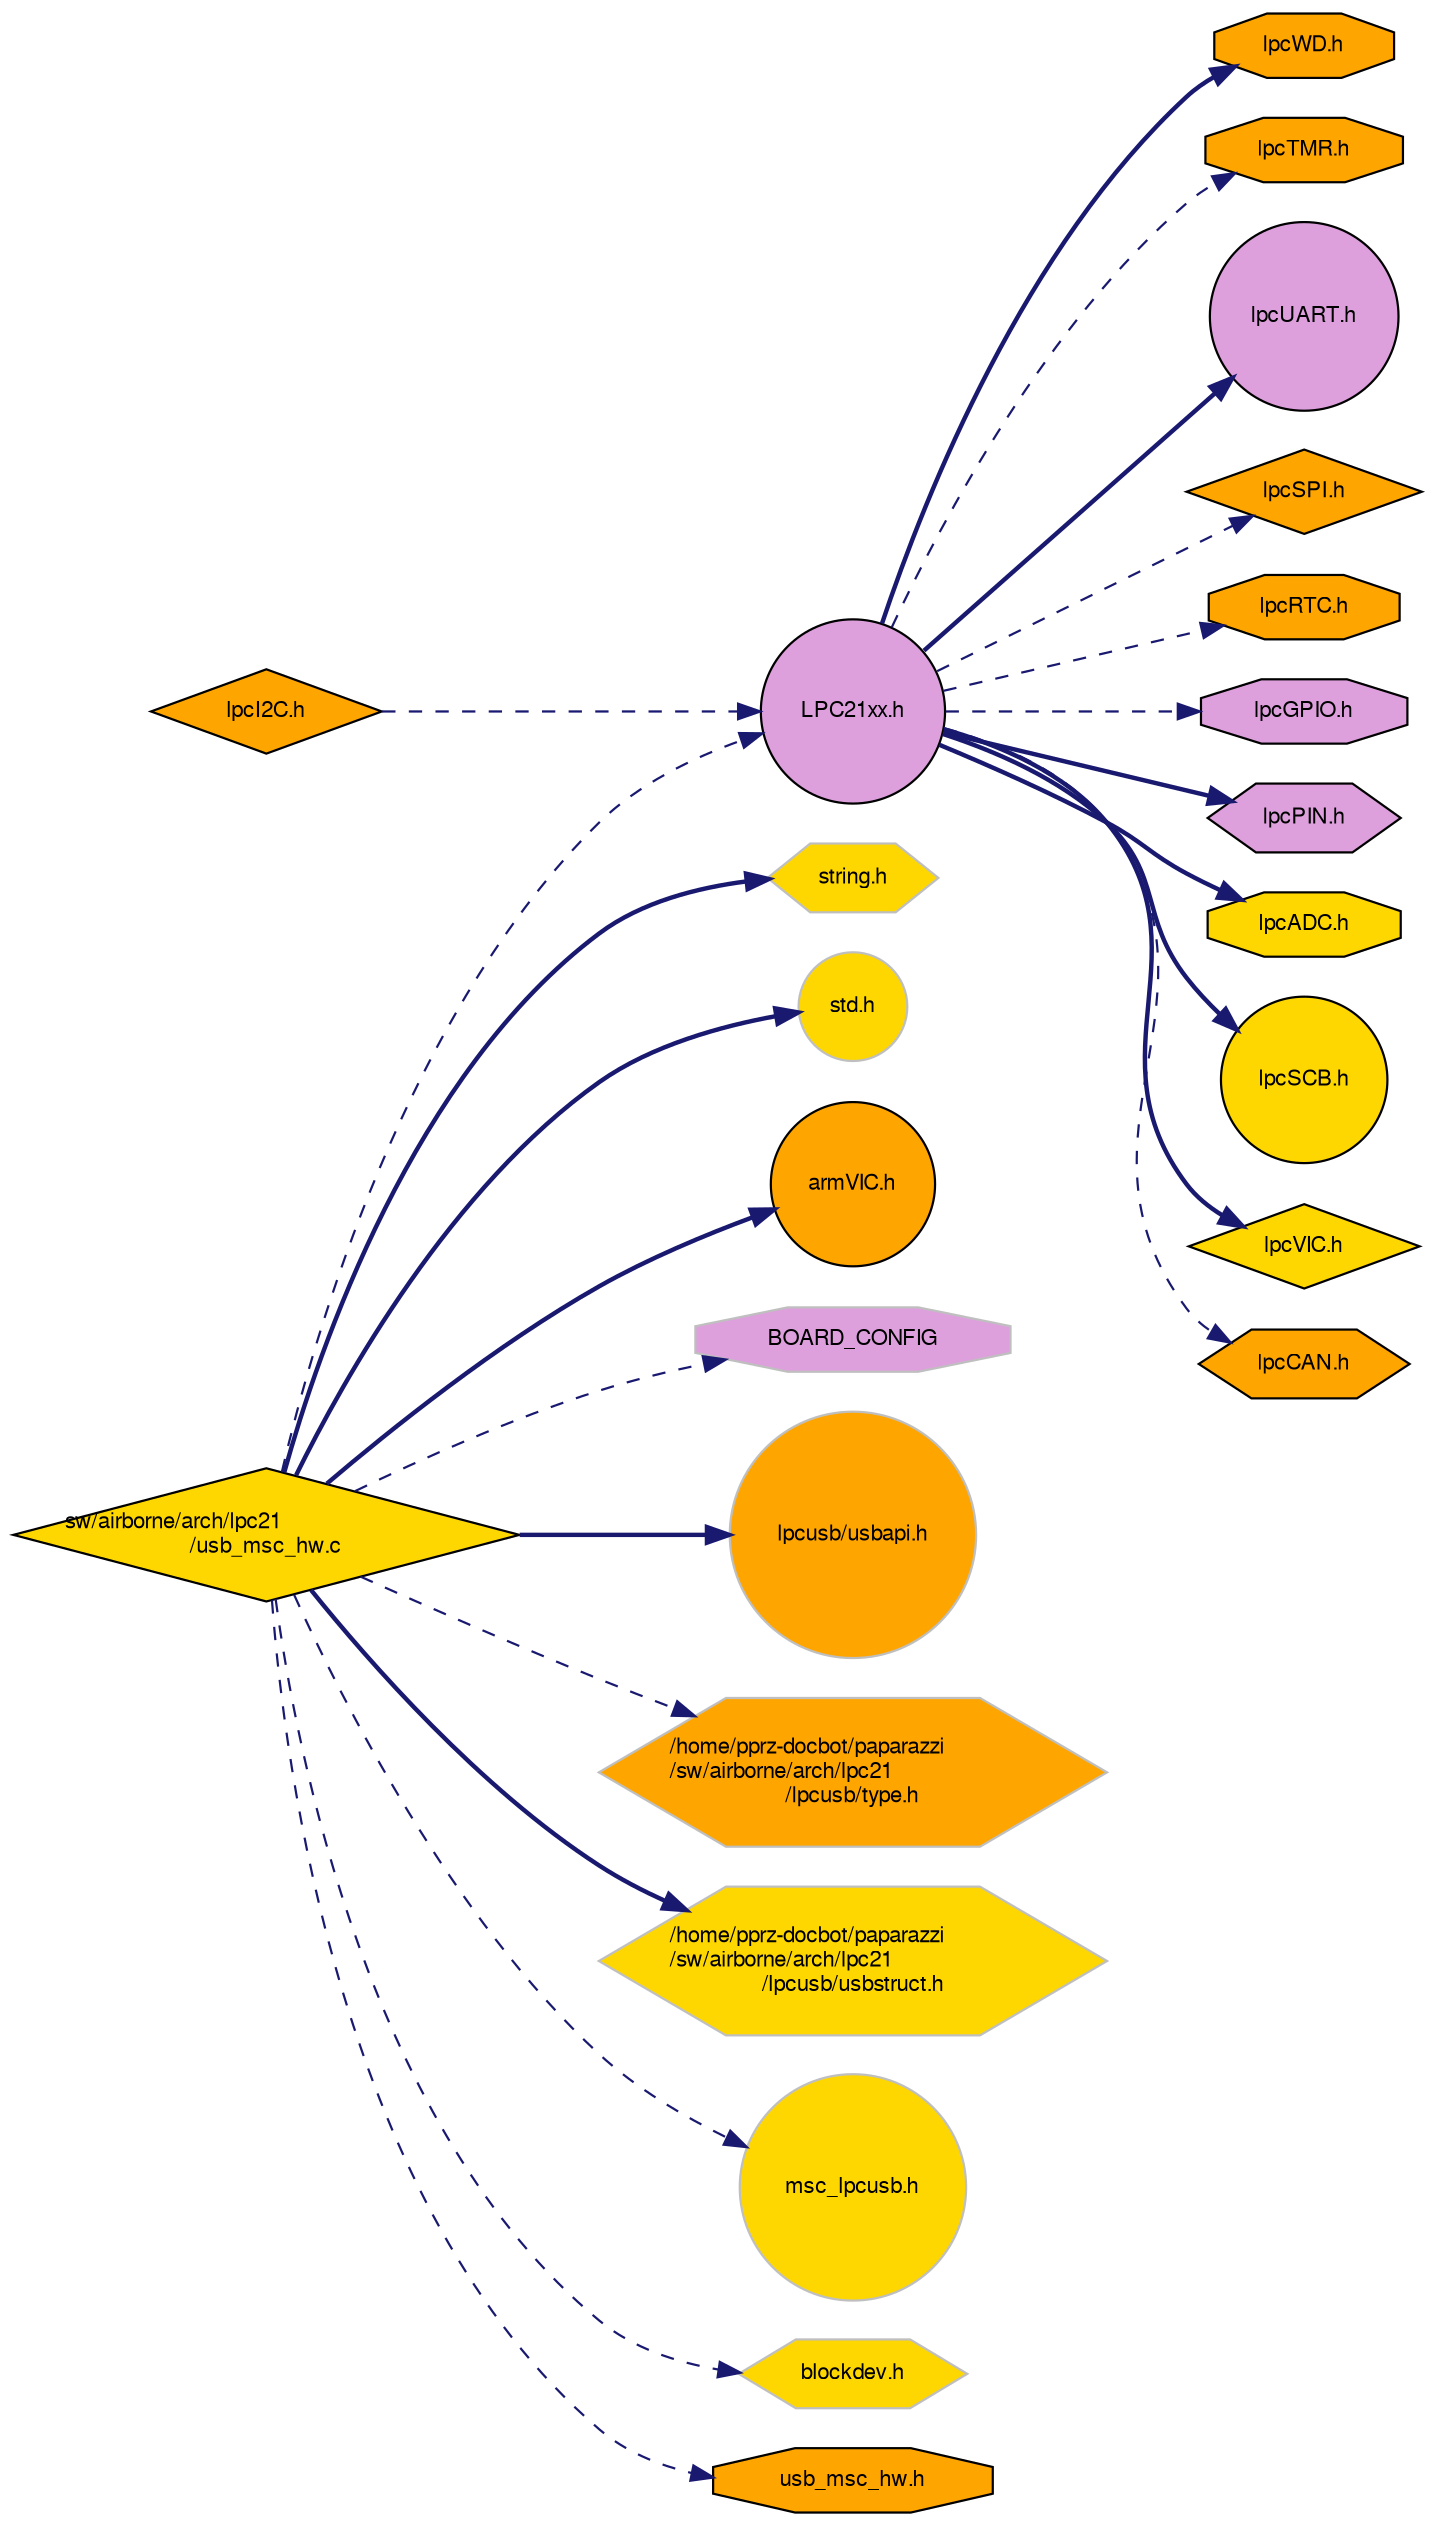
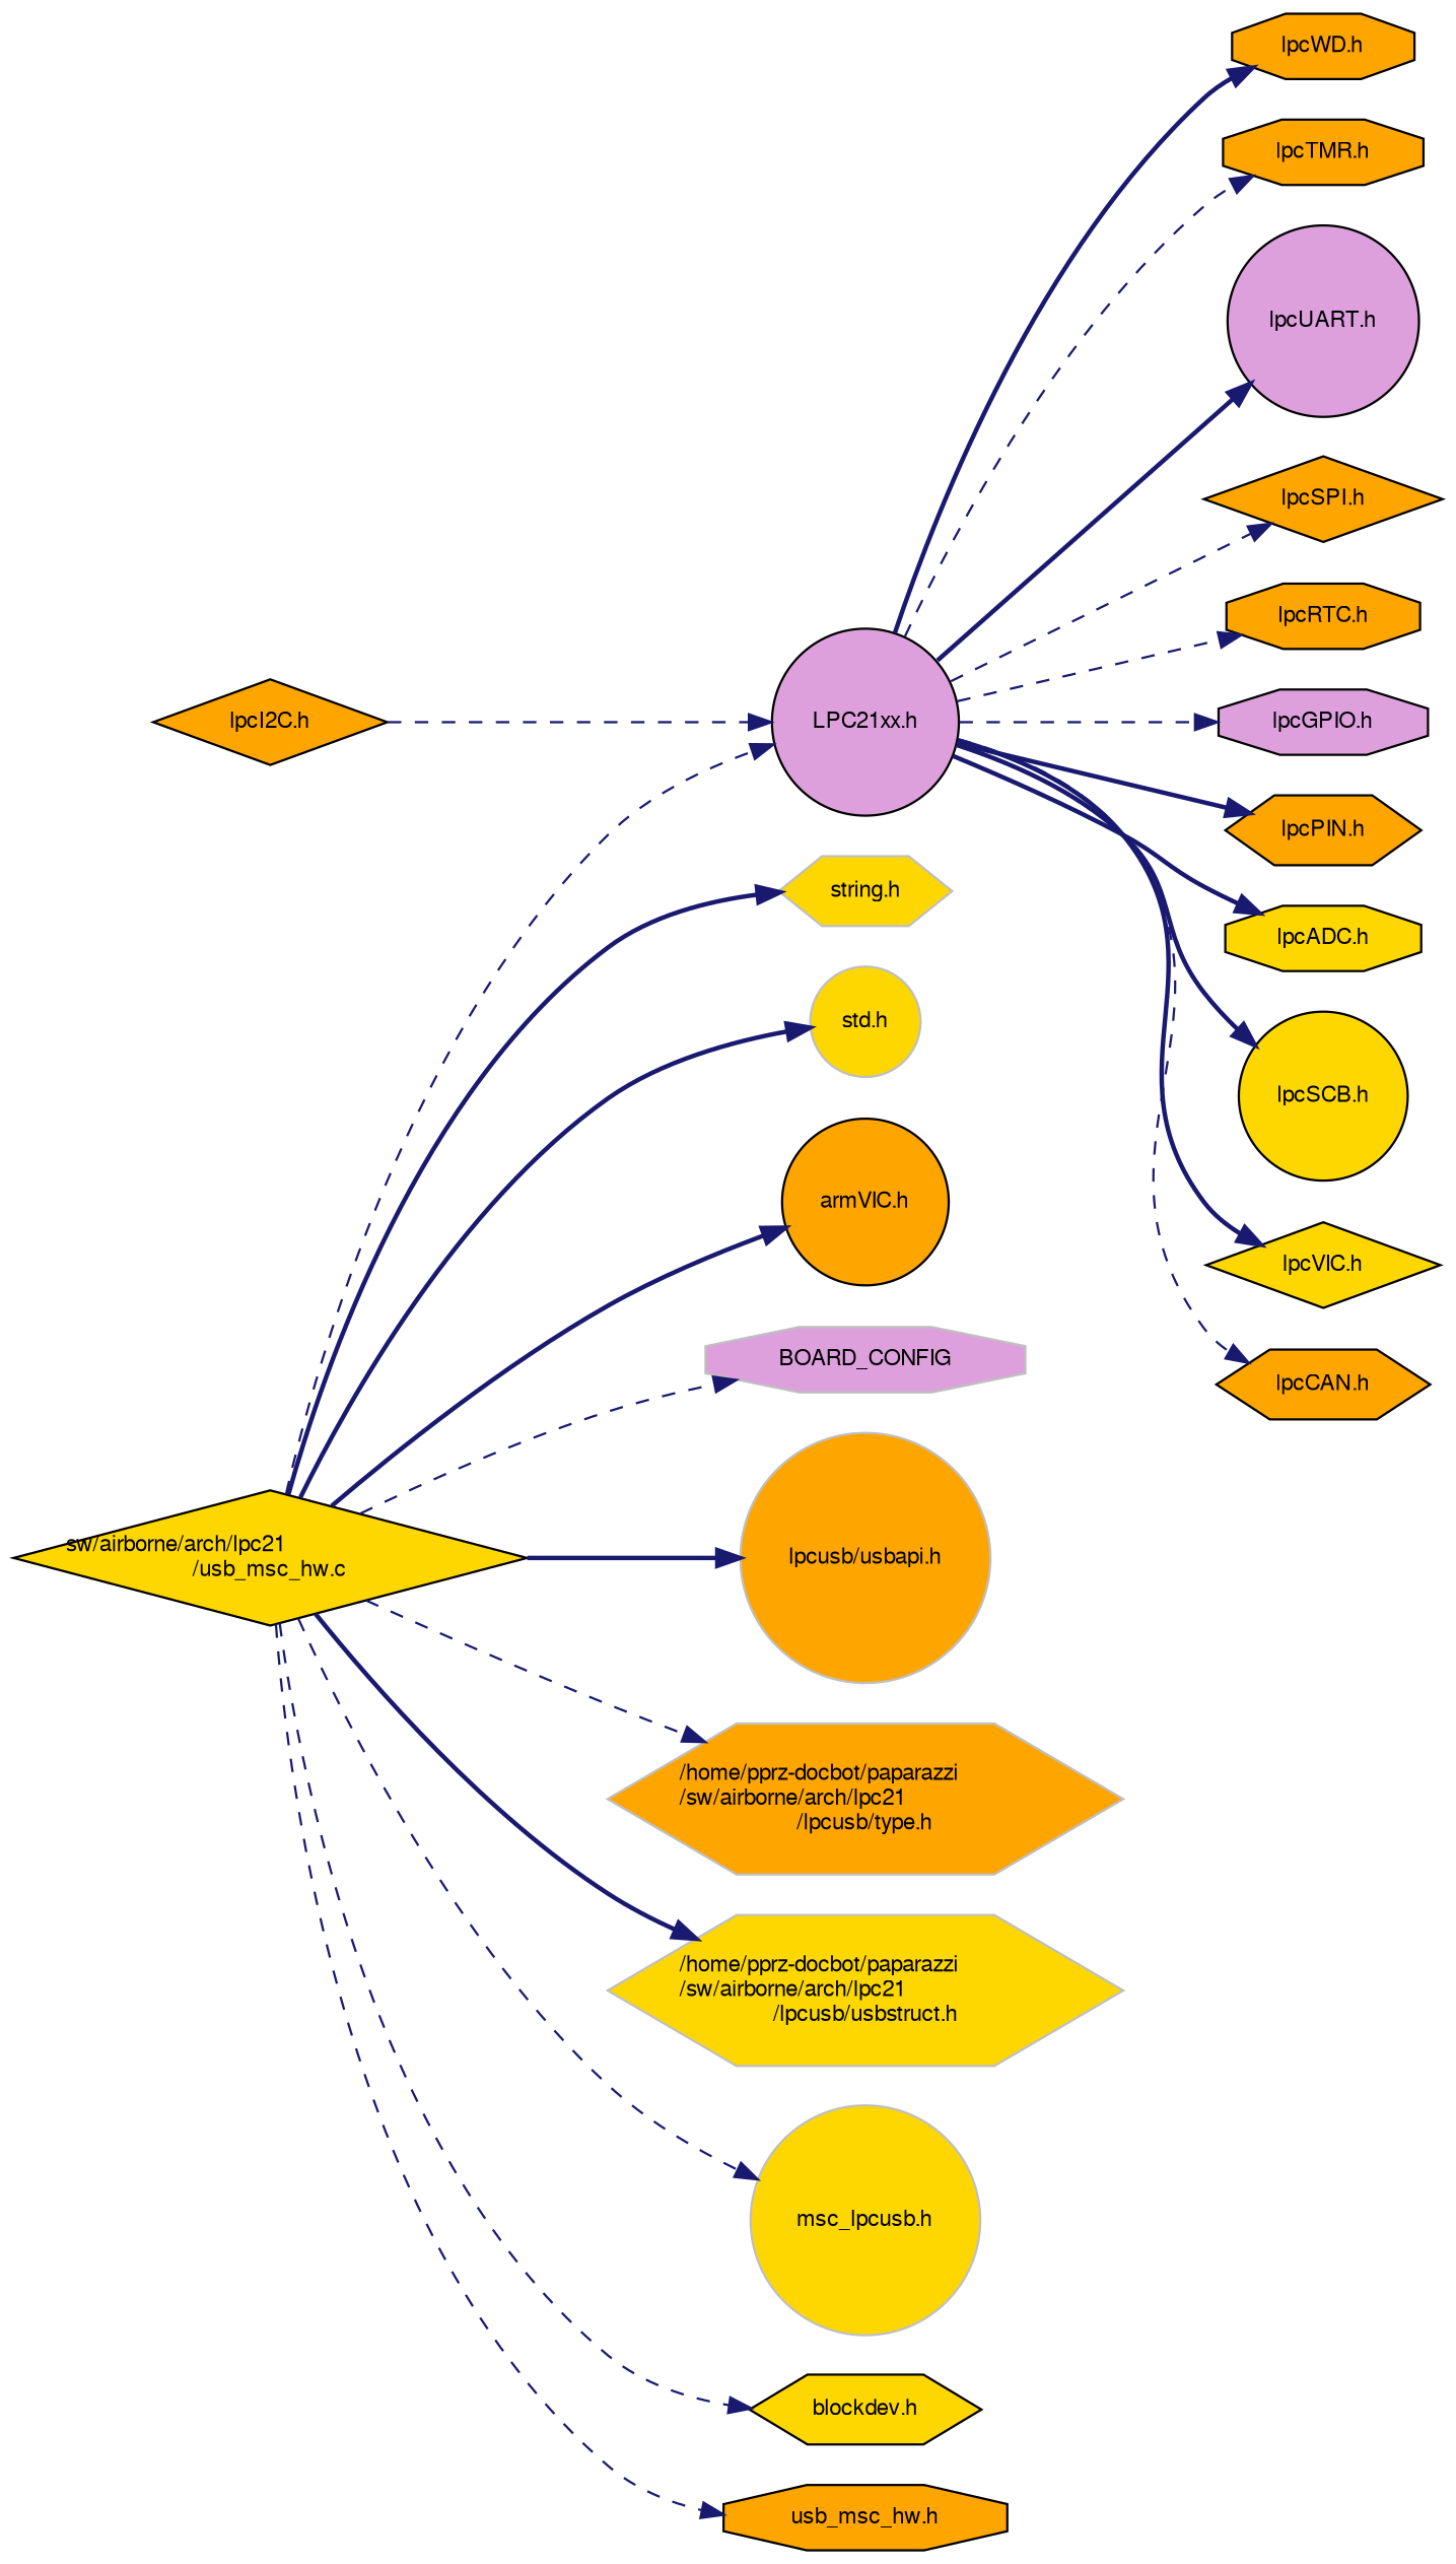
  digraph {
    rankdir=LR
    node [color=black fillcolor=orange fontname=FreeSans fontsize=10 shape=circle style=filled]
    edge [color=midnightblue fontname=FreeSans fontsize=10 labelfontname=FreeSans labelfontsize=10 style=dashed]
    n1 [fillcolor=gold fontcolor=black height=0.2 label="sw/airborne/arch/lpc21\l/usb_msc_hw.c" shape=diamond width=0.4]
    n2 [color=grey75 fillcolor=gold height=0.2 label="string.h" shape=hexagon width=0.4]
    n3 [color=grey75 fillcolor=gold height=0.2 label="std.h" width=0.4]
    n4 [fillcolor=plum height=0.2 label="LPC21xx.h" width=0.4]
    n5 [height=0.2 label="armVIC.h" width=0.4]
    n6 [color=grey75 fillcolor=plum height=0.2 label=BOARD_CONFIG shape=octagon width=0.4]
    n7 [color=grey75 height=0.2 label="lpcusb/usbapi.h" width=0.4]
    n8 [color=grey75 height=0.2 label="/home/pprz-docbot/paparazzi\l/sw/airborne/arch/lpc21\l/lpcusb/type.h" shape=hexagon width=0.4]
    n9 [color=grey75 fillcolor=gold height=0.2 label="/home/pprz-docbot/paparazzi\l/sw/airborne/arch/lpc21\l/lpcusb/usbstruct.h" shape=hexagon width=0.4]
    n10 [color=grey75 fillcolor=gold height=0.2 label="msc_lpcusb.h" width=0.4]
-   n11 [color=grey75 fillcolor=gold height=0.2 label="blockdev.h" shape=hexagon width=0.4]
+   n11 [fillcolor=gold height=0.2 label="blockdev.h" shape=hexagon width=0.4]
    n12 [height=0.2 label="usb_msc_hw.h" shape=octagon width=0.4]
    n13 [height=0.2 label="lpcWD.h" shape=octagon width=0.4]
    n14 [height=0.2 label="lpcTMR.h" shape=octagon width=0.4]
    n15 [fillcolor=plum height=0.2 label="lpcUART.h" width=0.4]
    n16 [height=0.2 label="lpcSPI.h" shape=diamond width=0.4]
    n17 [height=0.2 label="lpcRTC.h" shape=octagon width=0.4]
    n18 [fillcolor=plum height=0.2 label="lpcGPIO.h" shape=octagon width=0.4]
-   n19 [fillcolor=plum height=0.2 label="lpcPIN.h" shape=hexagon width=0.4]
+   n19 [height=0.2 label="lpcPIN.h" shape=hexagon width=0.4]
    n20 [fillcolor=gold height=0.2 label="lpcADC.h" shape=octagon width=0.4]
    n21 [fillcolor=gold height=0.2 label="lpcSCB.h" width=0.4]
    n22 [fillcolor=gold height=0.2 label="lpcVIC.h" shape=diamond width=0.4]
    n23 [height=0.2 label="lpcCAN.h" shape=hexagon width=0.4]
    n24 [height=0.2 label="lpcI2C.h" shape=diamond width=0.4]
    n1 -> n2 [style=bold]
    n1 -> n3 [style=bold]
    n1 -> n4
    n1 -> n5 [style=bold]
    n1 -> n6
    n1 -> n7 [style=bold]
    n1 -> n8
    n1 -> n9 [style=bold]
    n1 -> n10
    n1 -> n11
    n1 -> n12
    n4 -> n13 [style=bold]
    n4 -> n14
    n4 -> n15 [style=bold]
    n4 -> n16
    n4 -> n17
    n4 -> n18
    n4 -> n19 [style=bold]
    n4 -> n20 [style=bold]
    n4 -> n21 [style=bold]
    n4 -> n22 [style=bold]
    n4 -> n23
    n24 -> n4
  }
